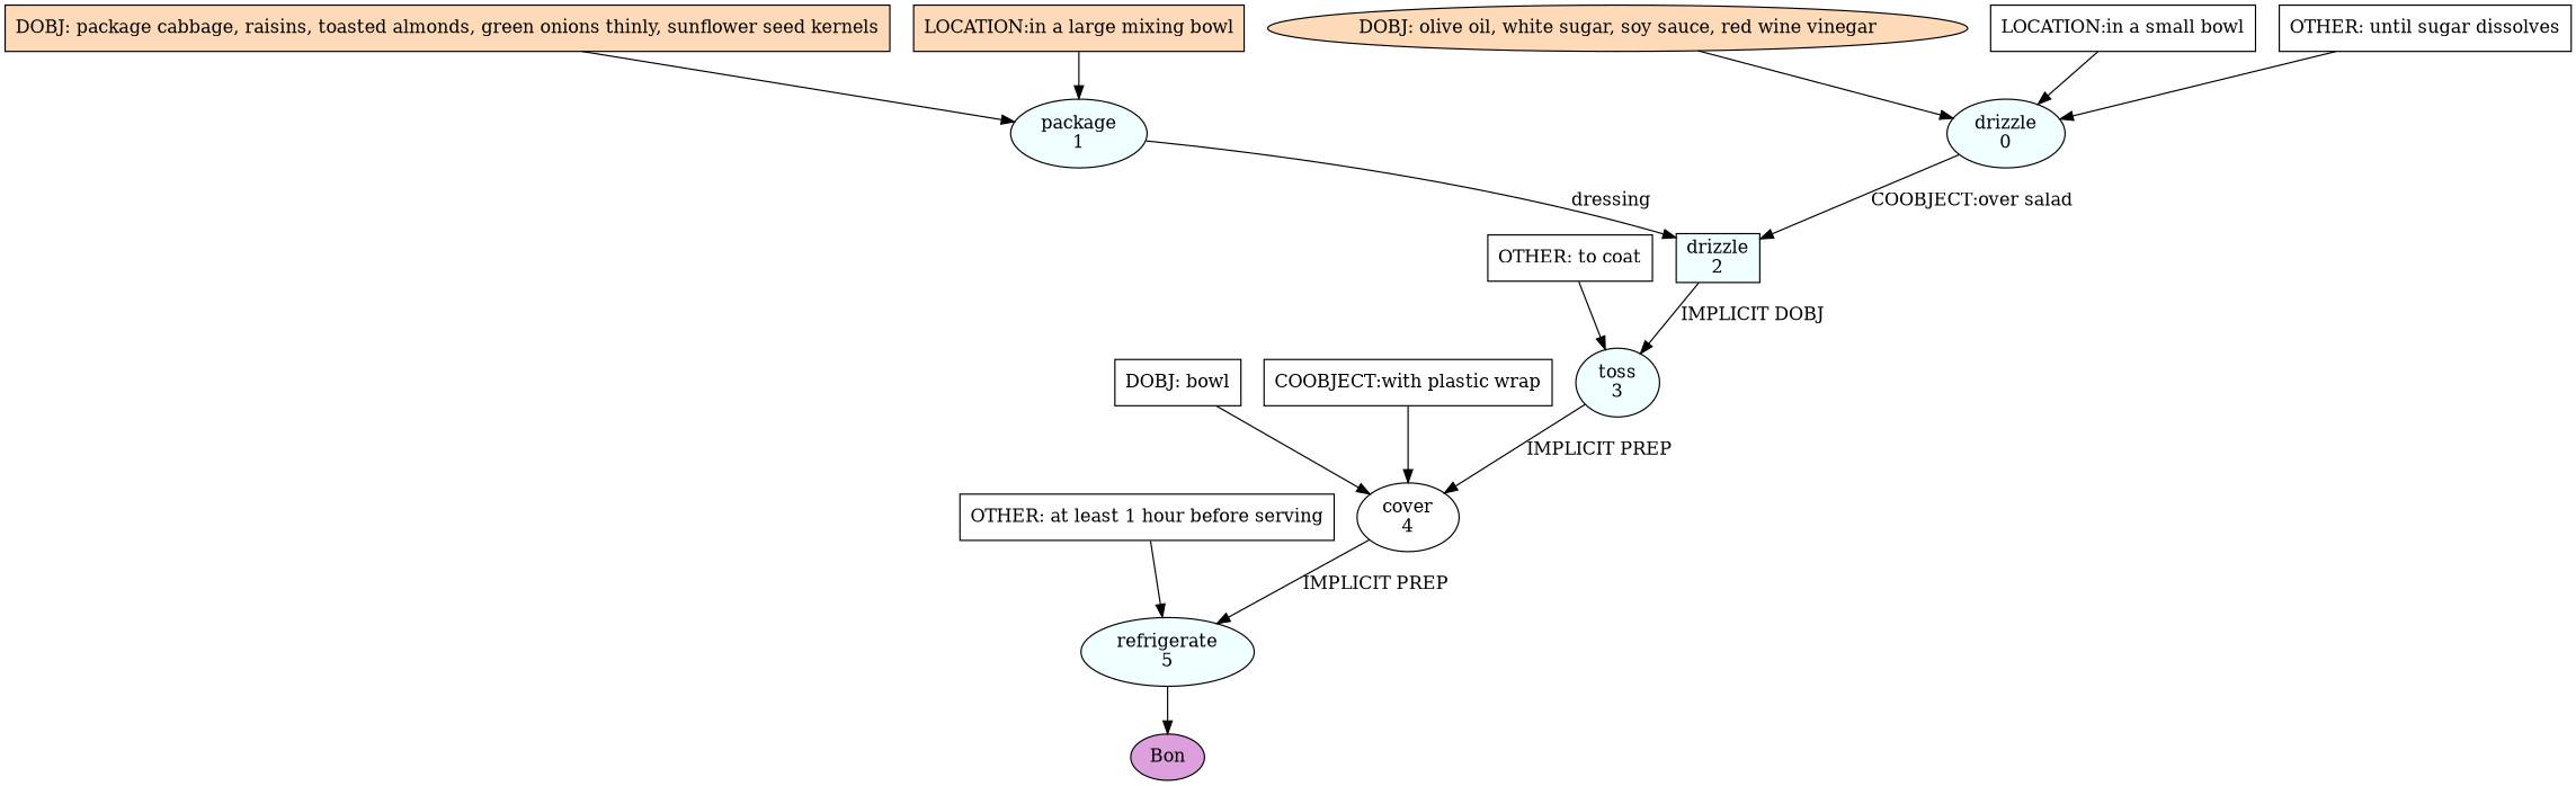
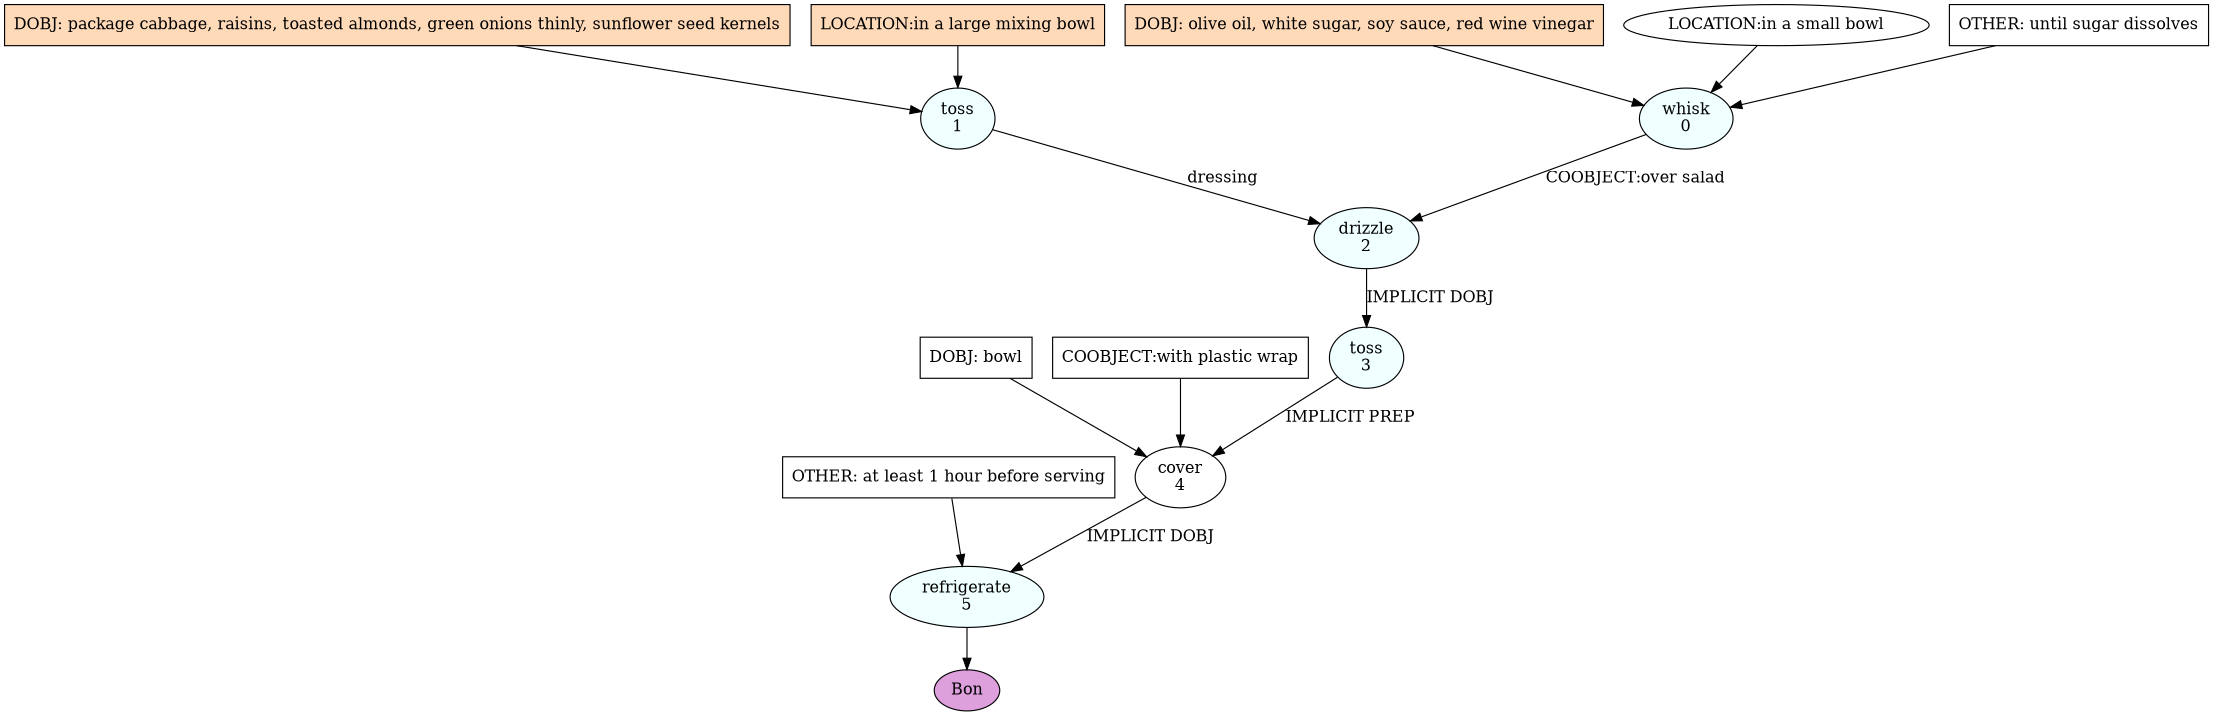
  digraph {
    node [fillcolor=white shape=box style=filled]
-   n1 [fillcolor=azure label="drizzle\n0" shape=oval]
-   n2 [fillcolor=azure label="drizzle\n2"]
+   n1 [fillcolor=azure label="whisk\n0" shape=oval]
+   n2 [fillcolor=azure label="drizzle\n2" shape=oval]
    n3 [fillcolor=azure label="toss\n3" shape=oval]
-   n4 [fillcolor=azure label="package\n1" shape=oval]
+   n4 [fillcolor=azure label="toss\n1" shape=oval]
    n5 [label="cover\n4" shape=oval]
    n6 [fillcolor=azure label="refrigerate\n5" shape=oval]
    n7 [fillcolor=plum label=Bon shape=oval]
    n8 [fillcolor=peachpuff label="DOBJ: package cabbage, raisins, toasted almonds, green onions thinly, sunflower seed kernels"]
    n9 [fillcolor=peachpuff label="LOCATION:in a large mixing bowl"]
-   n10 [fillcolor=peachpuff label="DOBJ: olive oil, white sugar, soy sauce, red wine vinegar" shape=ellipse]
-   n11 [label="LOCATION:in a small bowl"]
+   n10 [fillcolor=peachpuff label="DOBJ: olive oil, white sugar, soy sauce, red wine vinegar"]
+   n11 [label="LOCATION:in a small bowl" shape=ellipse]
    n12 [label="OTHER: until sugar dissolves"]
-   n13 [label="OTHER: to coat"]
    n14 [label="DOBJ: bowl"]
    n15 [label="COOBJECT:with plastic wrap"]
    n16 [label="OTHER: at least 1 hour before serving"]
    n1 -> n2 [label="COOBJECT:over salad"]
    n2 -> n3 [label="IMPLICIT DOBJ"]
    n3 -> n5 [label="IMPLICIT PREP"]
    n4 -> n2 [label=dressing]
-   n5 -> n6 [label="IMPLICIT PREP"]
+   n5 -> n6 [label="IMPLICIT DOBJ"]
    n6 -> n7
    n8 -> n4
    n9 -> n4
    n10 -> n1
    n11 -> n1
    n12 -> n1
-   n13 -> n3
    n14 -> n5
    n15 -> n5
    n16 -> n6
  }
